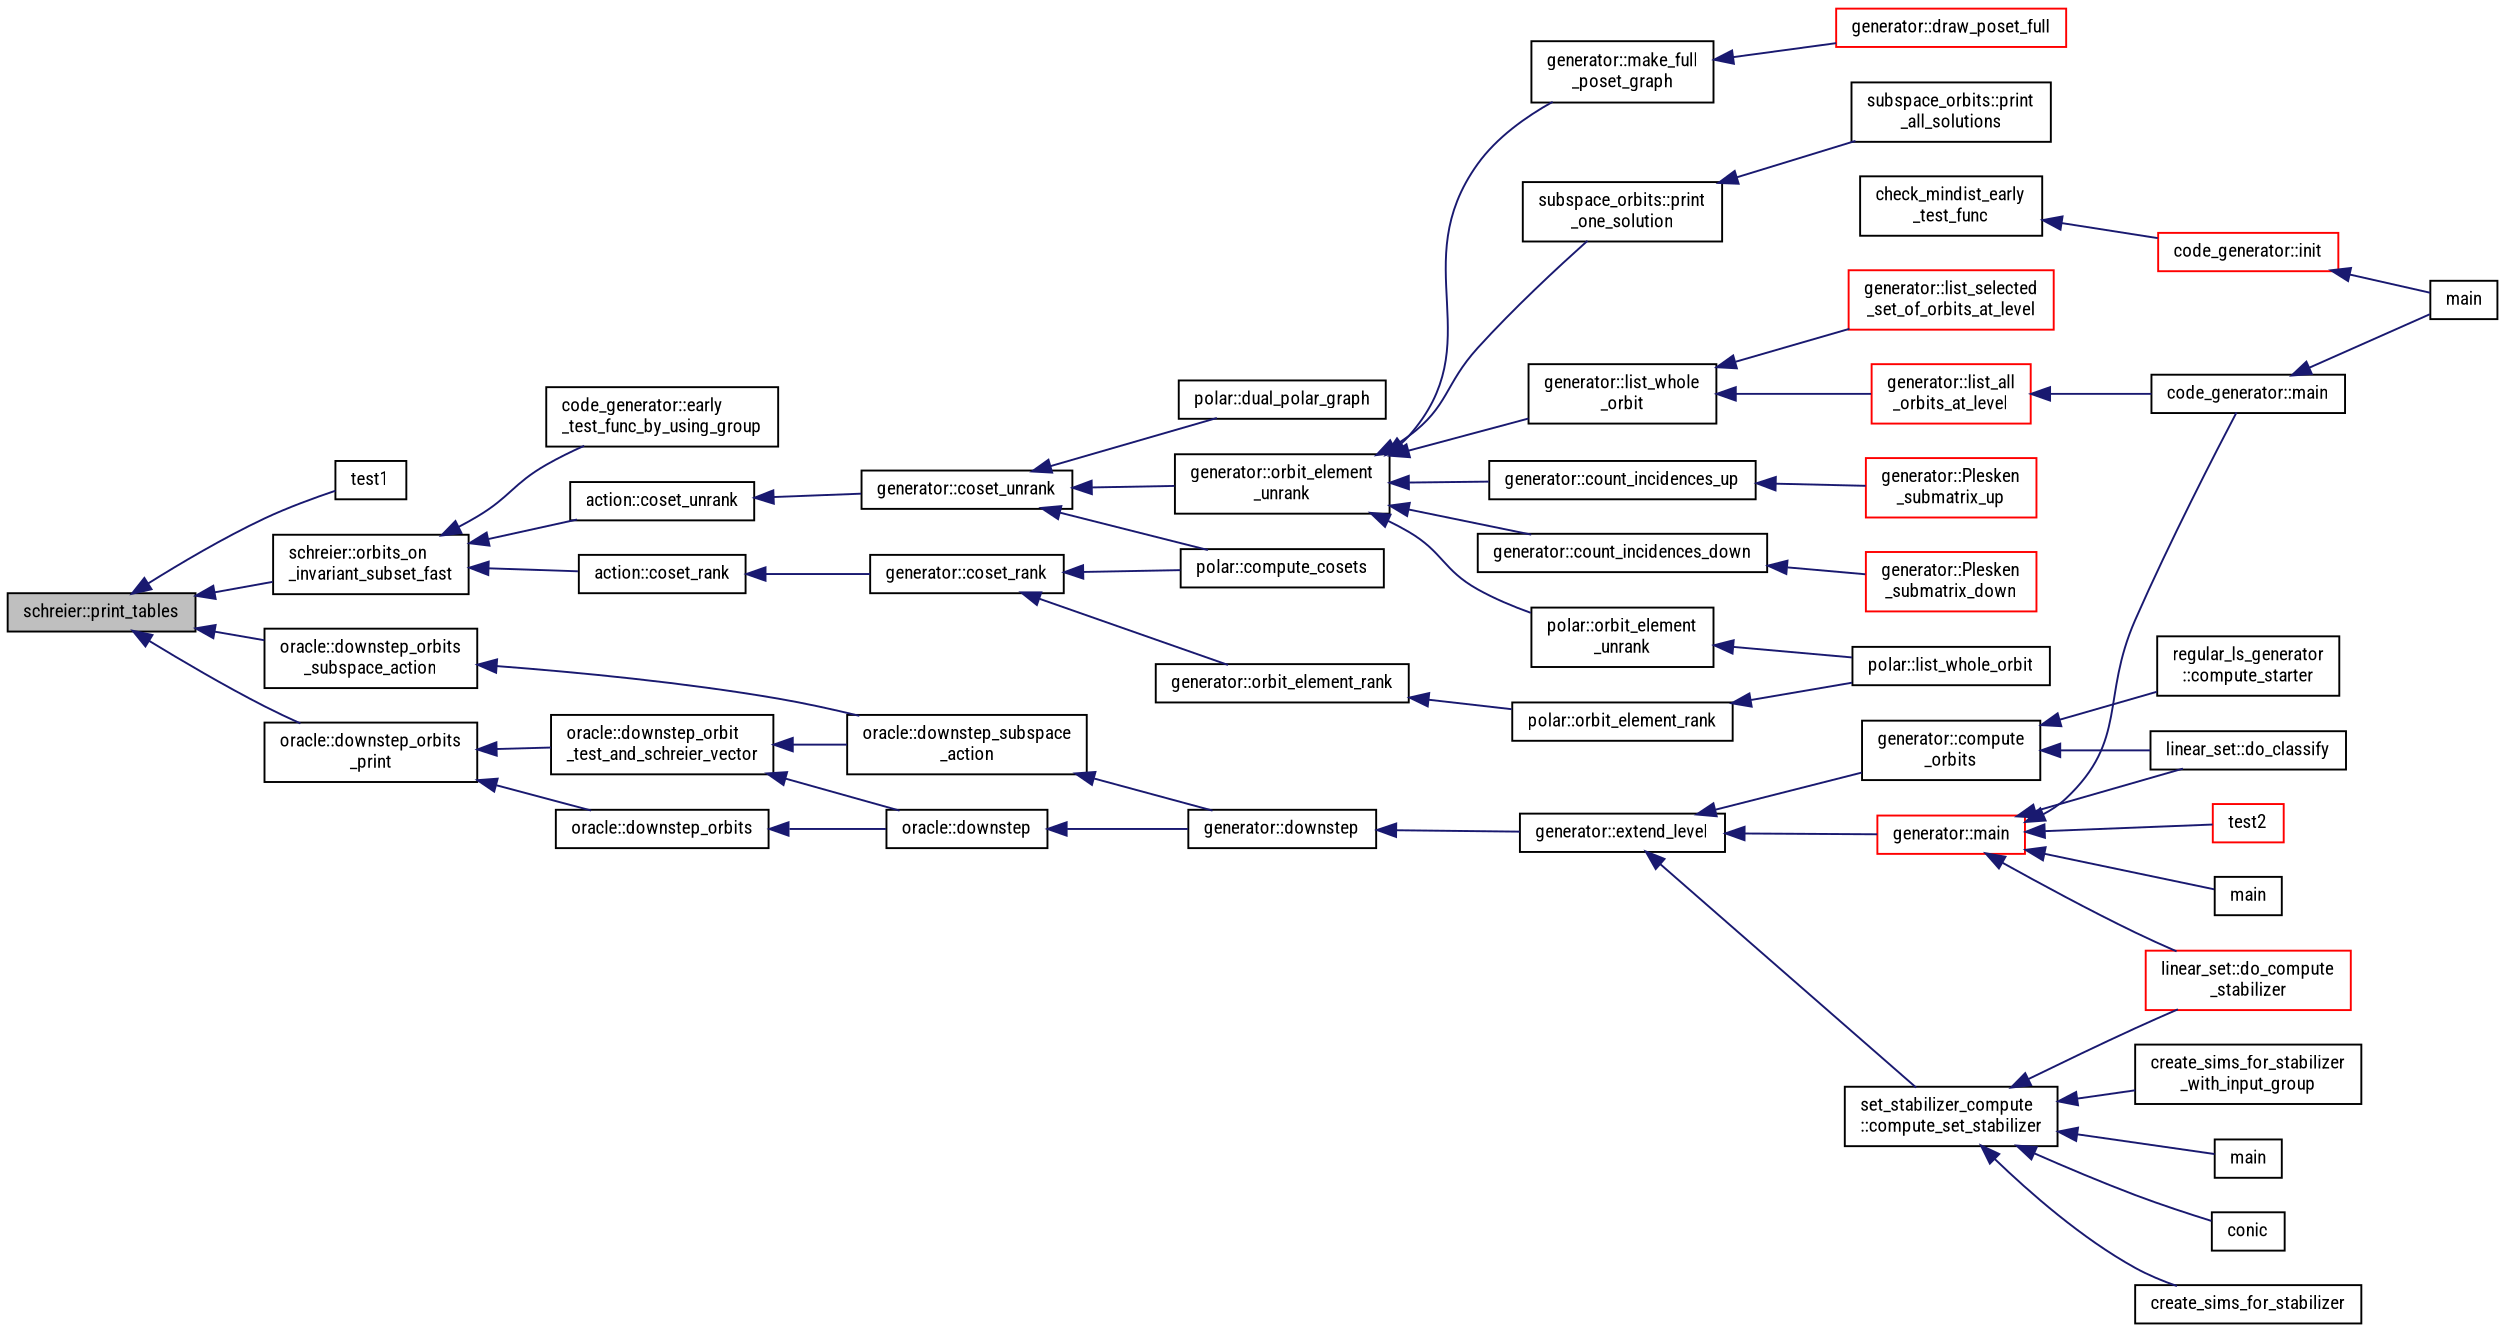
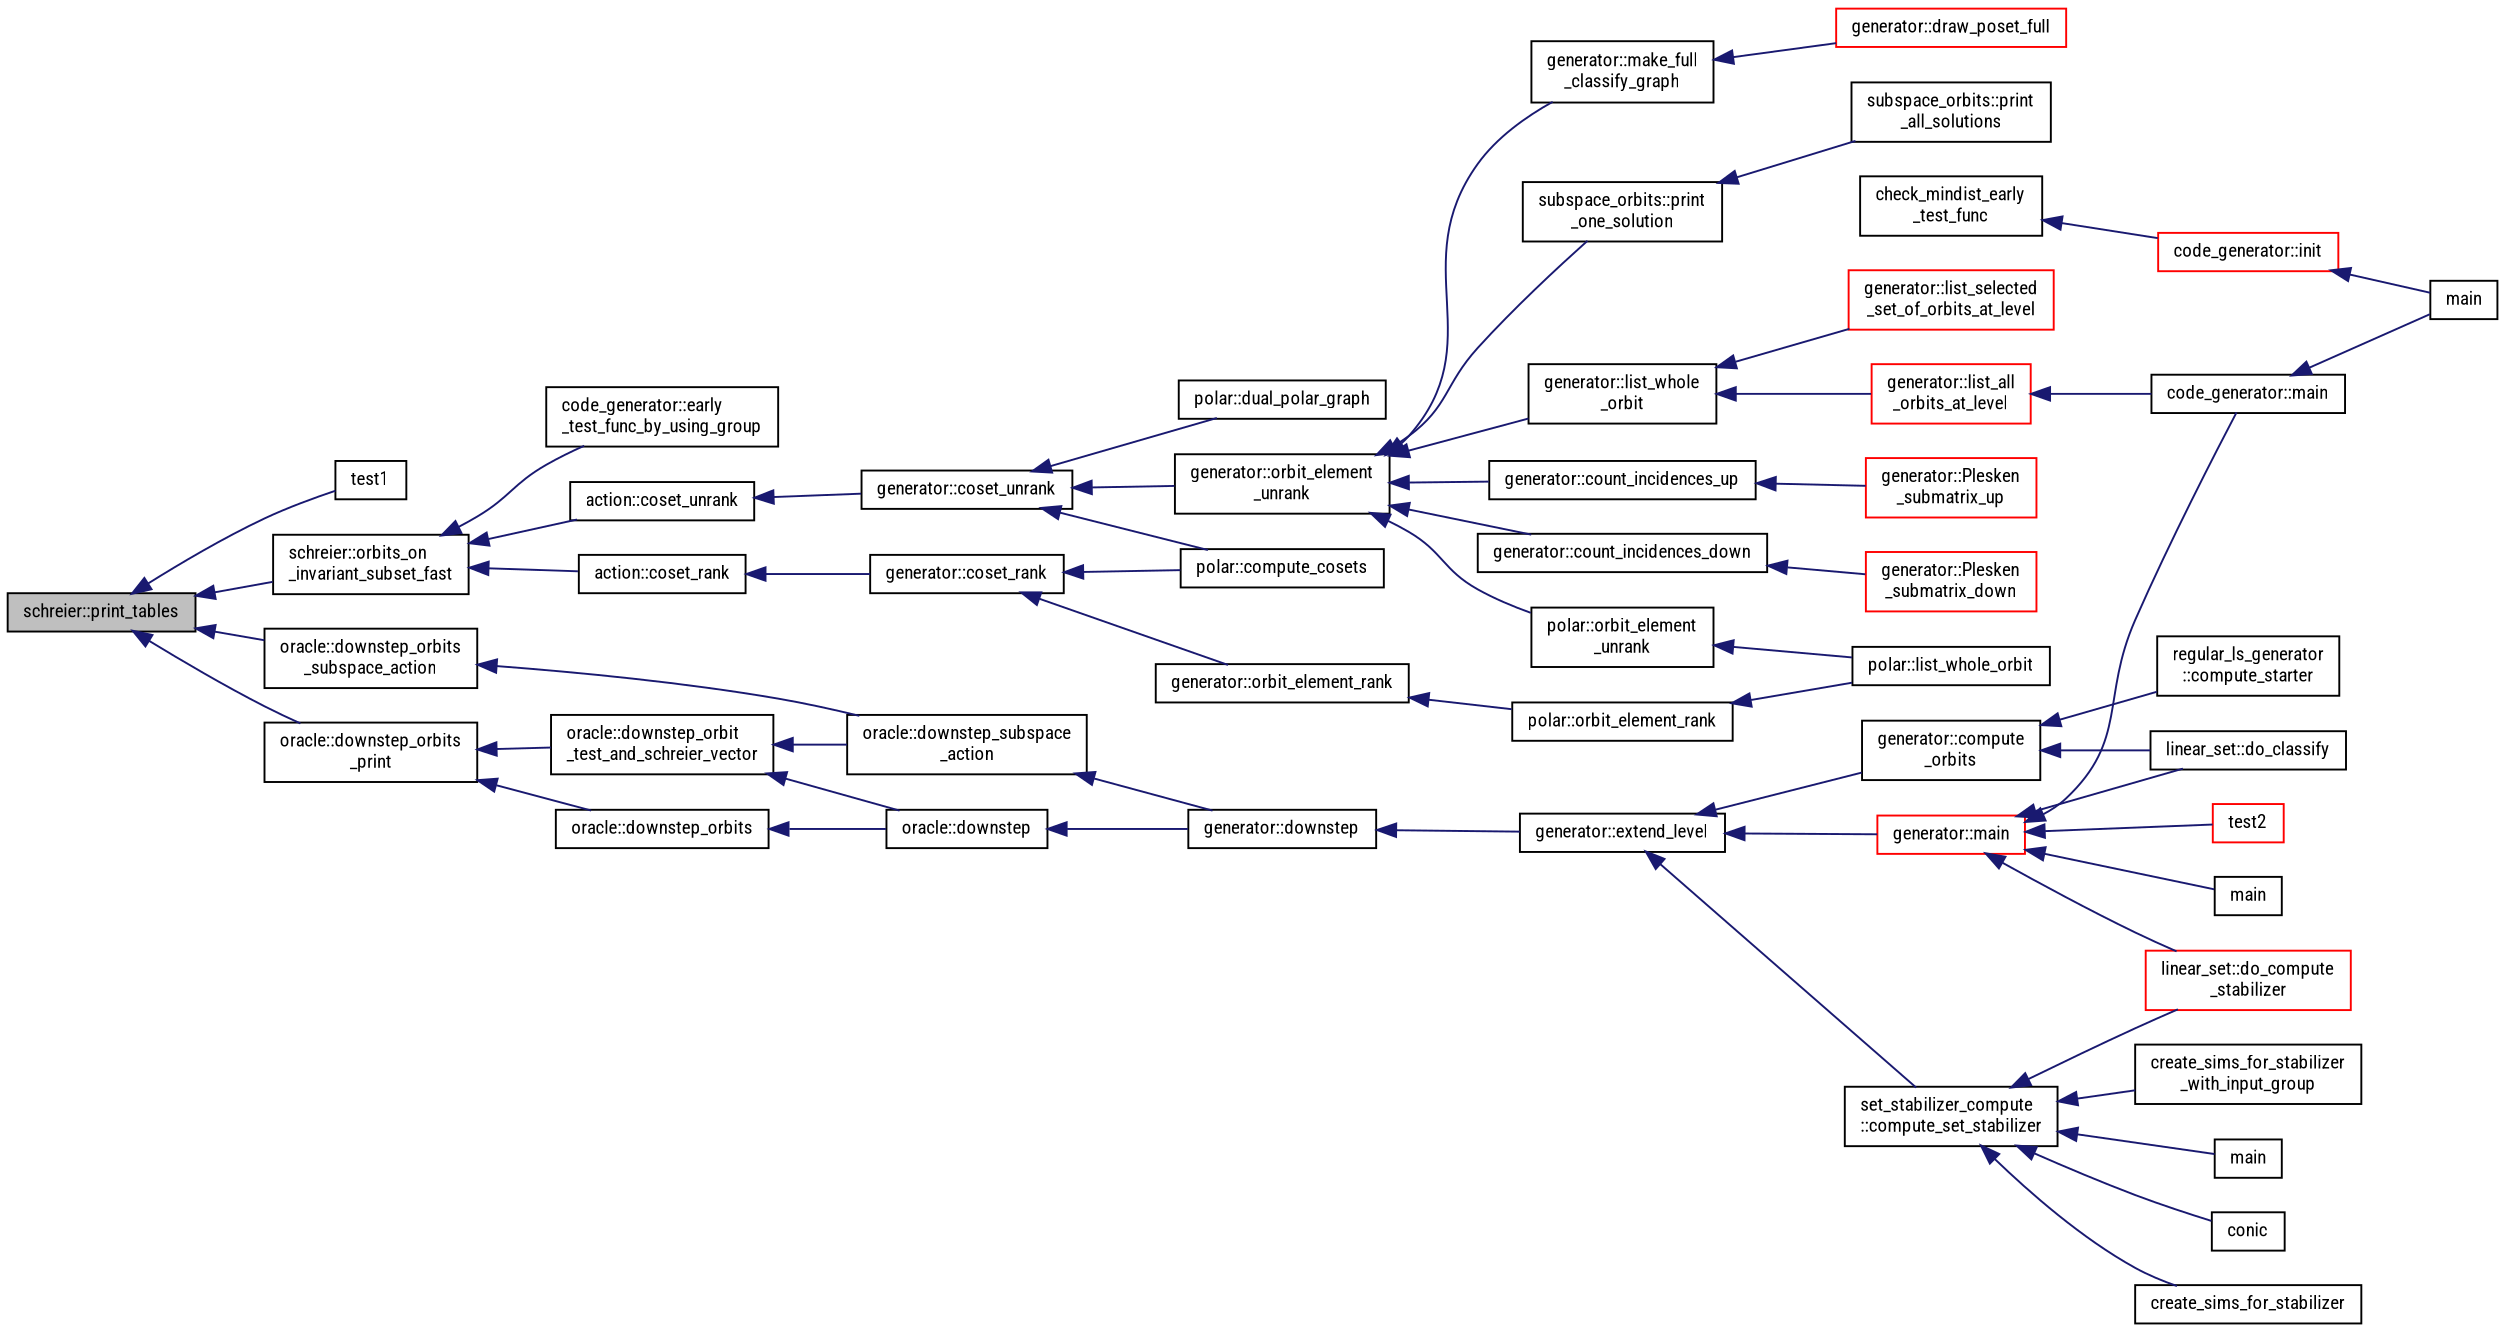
  digraph {
    fontname="Roboto Condensed"
    rankdir=LR
    node [color=black fillcolor=white fontname="Roboto Condensed" fontsize=10 shape=record style=filled]
    edge [color=midnightblue dir=back fontname="Roboto Condensed" fontsize=10 labelfontname=Helvetica labelfontsize=10 style=solid]
    n1 [fillcolor=grey75 fontcolor=black height=0.2 label="schreier::print_tables" width=0.4]
    n2 [height=0.2 label=test1 width=0.4]
    n3 [height=0.2 label="schreier::orbits_on\l_invariant_subset_fast" width=0.4]
    n4 [height=0.2 label="oracle::downstep_orbits\l_print" width=0.4]
    n5 [height=0.2 label="oracle::downstep_orbits\l_subspace_action" width=0.4]
    n6 [height=0.2 label="code_generator::early\l_test_func_by_using_group" width=0.4]
    n7 [height=0.2 label="action::coset_unrank" width=0.4]
    n8 [height=0.2 label="action::coset_rank" width=0.4]
    n9 [height=0.2 label="oracle::downstep_orbits" width=0.4]
    n10 [height=0.2 label="oracle::downstep_orbit\l_test_and_schreier_vector" width=0.4]
    n11 [height=0.2 label="oracle::downstep_subspace\l_action" width=0.4]
    n12 [height=0.2 label="generator::coset_unrank" width=0.4]
    n13 [height=0.2 label="generator::coset_rank" width=0.4]
    n14 [height=0.2 label="check_mindist_early\l_test_func" width=0.4]
    n15 [color=red height=0.2 label="code_generator::init" width=0.4]
    n16 [height=0.2 label=main width=0.4]
    n17 [height=0.2 label="polar::compute_cosets" width=0.4]
    n18 [height=0.2 label="polar::dual_polar_graph" width=0.4]
    n19 [height=0.2 label="generator::orbit_element\l_unrank" width=0.4]
    n20 [height=0.2 label="polar::orbit_element\l_unrank" width=0.4]
    n21 [height=0.2 label="generator::list_whole\l_orbit" width=0.4]
    n22 [height=0.2 label="generator::count_incidences_up" width=0.4]
    n23 [height=0.2 label="generator::count_incidences_down" width=0.4]
-   n24 [height=0.2 label="generator::make_full\l_poset_graph" width=0.4]
+   n24 [height=0.2 label="generator::make_full\l_classify_graph" width=0.4]
    n25 [height=0.2 label="subspace_orbits::print\l_one_solution" width=0.4]
    n26 [height=0.2 label="polar::list_whole_orbit" width=0.4]
    n27 [color=red height=0.2 label="generator::list_all\l_orbits_at_level" width=0.4]
    n28 [color=red height=0.2 label="generator::list_selected\l_set_of_orbits_at_level" width=0.4]
    n29 [color=red height=0.2 label="generator::Plesken\l_submatrix_up" width=0.4]
    n30 [color=red height=0.2 label="generator::Plesken\l_submatrix_down" width=0.4]
    n31 [color=red height=0.2 label="generator::draw_poset_full" width=0.4]
    n32 [height=0.2 label="subspace_orbits::print\l_all_solutions" width=0.4]
    n33 [height=0.2 label="code_generator::main" width=0.4]
    n34 [height=0.2 label="generator::orbit_element_rank" width=0.4]
    n35 [height=0.2 label="polar::orbit_element_rank" width=0.4]
    n36 [height=0.2 label="oracle::downstep" width=0.4]
    n37 [height=0.2 label="generator::downstep" width=0.4]
    n38 [height=0.2 label="generator::extend_level" width=0.4]
    n39 [height=0.2 label="set_stabilizer_compute\l::compute_set_stabilizer" width=0.4]
    n40 [height=0.2 label="generator::compute\l_orbits" width=0.4]
    n41 [color=red height=0.2 label="generator::main" width=0.4]
    n42 [height=0.2 label=main width=0.4]
    n43 [height=0.2 label=conic width=0.4]
    n44 [color=red height=0.2 label="linear_set::do_compute\l_stabilizer" width=0.4]
    n45 [height=0.2 label=create_sims_for_stabilizer width=0.4]
    n46 [height=0.2 label="create_sims_for_stabilizer\l_with_input_group" width=0.4]
    n47 [height=0.2 label="regular_ls_generator\l::compute_starter" width=0.4]
    n48 [height=0.2 label="linear_set::do_classify" width=0.4]
    n49 [height=0.2 label=main width=0.4]
    n50 [color=red height=0.2 label=test2 width=0.4]
    n1 -> n2
    n1 -> n3
    n1 -> n4
    n1 -> n5
    n3 -> n6
    n3 -> n7
    n3 -> n8
    n4 -> n9
    n4 -> n10
    n5 -> n11
    n7 -> n12
    n8 -> n13
    n9 -> n36
    n10 -> n11
    n10 -> n36
    n11 -> n37
    n12 -> n17
    n12 -> n18
    n12 -> n19
    n13 -> n17
    n13 -> n34
    n14 -> n15
    n15 -> n16
    n19 -> n20
    n19 -> n21
    n19 -> n22
    n19 -> n23
    n19 -> n24
    n19 -> n25
    n20 -> n26
    n21 -> n27
    n21 -> n28
    n22 -> n29
    n23 -> n30
    n24 -> n31
    n25 -> n32
    n27 -> n33
    n33 -> n16
    n34 -> n35
    n35 -> n26
    n36 -> n37
    n37 -> n38
    n38 -> n39
    n38 -> n40
    n38 -> n41
    n39 -> n42
    n39 -> n43
    n39 -> n44
    n39 -> n45
    n39 -> n46
    n40 -> n47
    n40 -> n48
    n41 -> n33
    n41 -> n44
    n41 -> n48
    n41 -> n49
    n41 -> n50
  }
